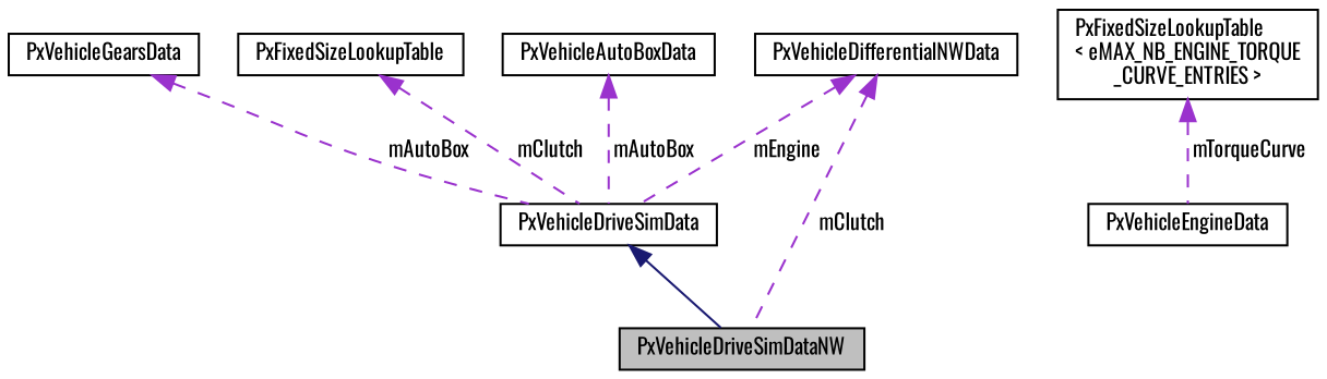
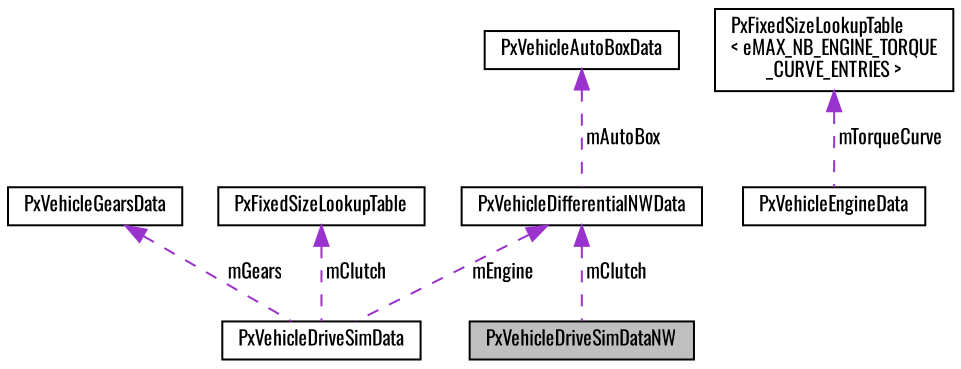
  digraph {
    fontname=Oswald
    node [color=black fillcolor=white fontname=Oswald fontsize=10 shape=record style=filled]
    edge [color=darkorchid3 dir=back fontname=Oswald fontsize=10 labelfontname=Helvetica labelfontsize=10 style=dashed]
    n1 [fillcolor=grey75 fontcolor=black height=0.2 label=PxVehicleDriveSimDataNW width=0.4]
    n2 [height=0.2 label=PxVehicleDriveSimData width=0.4]
    n3 [height=0.2 label=PxVehicleGearsData width=0.4]
    n4 [height=0.2 label=PxFixedSizeLookupTable width=0.4]
    n5 [height=0.2 label=PxVehicleEngineData width=0.4]
    n6 [height=0.2 label="PxFixedSizeLookupTable\l\< eMAX_NB_ENGINE_TORQUE\l_CURVE_ENTRIES \>" width=0.4]
    n7 [height=0.2 label=PxVehicleAutoBoxData width=0.4]
    n8 [height=0.2 label=PxVehicleDifferentialNWData width=0.4]
-   n2 -> n1 [color=midnightblue style=solid]
-   n3 -> n2 [label=" mAutoBox"]
+   n3 -> n2 [label=" mGears"]
    n4 -> n2 [label=" mClutch"]
    n6 -> n5 [label=" mTorqueCurve"]
-   n7 -> n2 [label=" mAutoBox"]
+   n7 -> n8 [label=" mAutoBox"]
    n8 -> n1 [label=" mClutch"]
    n8 -> n2 [label=" mEngine"]
  }
